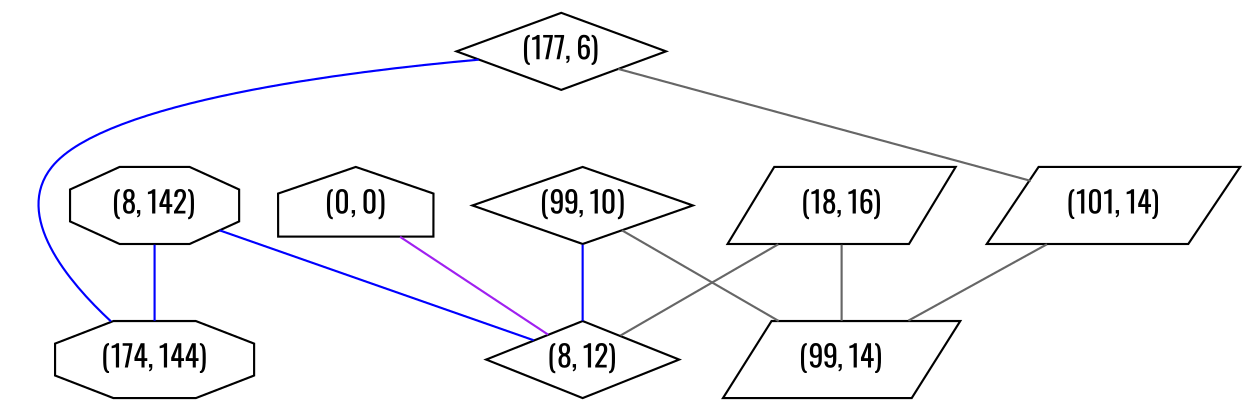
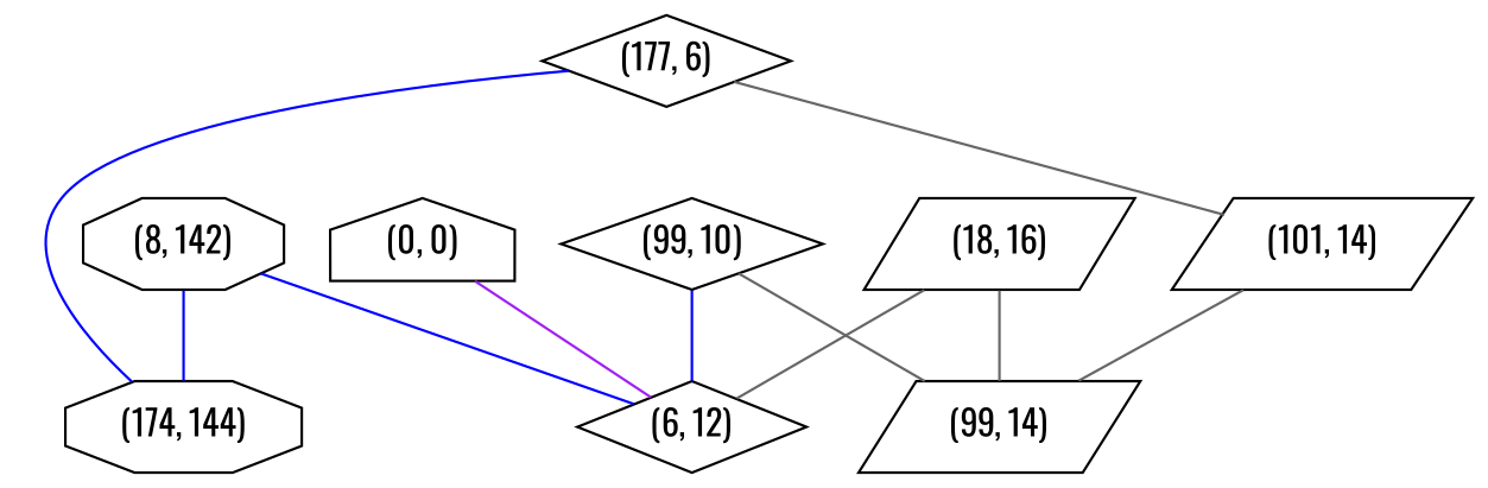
  graph {
    fontname=Oswald
    node [fontname=Oswald shape=diamond]
    edge [color=gray40 fontname=Oswald weight=1]
    "(8, 142)" [shape=octagon]
    "(174, 144)" [shape=octagon]
-   "(6, 12)" [label="(8, 12)"]
+   "(6, 12)"
    "(0, 0)" [shape=house]
    "(177, 6)"
    "(101, 14)" [shape=parallelogram]
    "(99, 14)" [shape=parallelogram]
    "(99, 10)"
    "(18, 16)" [shape=parallelogram]
    "(8, 142)" -- "(174, 144)" [color=blue weight=3]
    "(8, 142)" -- "(6, 12)" [color=blue]
    "(0, 0)" -- "(6, 12)" [color=purple weight=4]
    "(177, 6)" -- "(174, 144)" [color=blue]
    "(177, 6)" -- "(101, 14)"
    "(101, 14)" -- "(99, 14)"
    "(99, 10)" -- "(6, 12)" [color=blue weight=3]
    "(99, 10)" -- "(99, 14)"
    "(18, 16)" -- "(6, 12)" [weight=3]
    "(18, 16)" -- "(99, 14)"
  }
